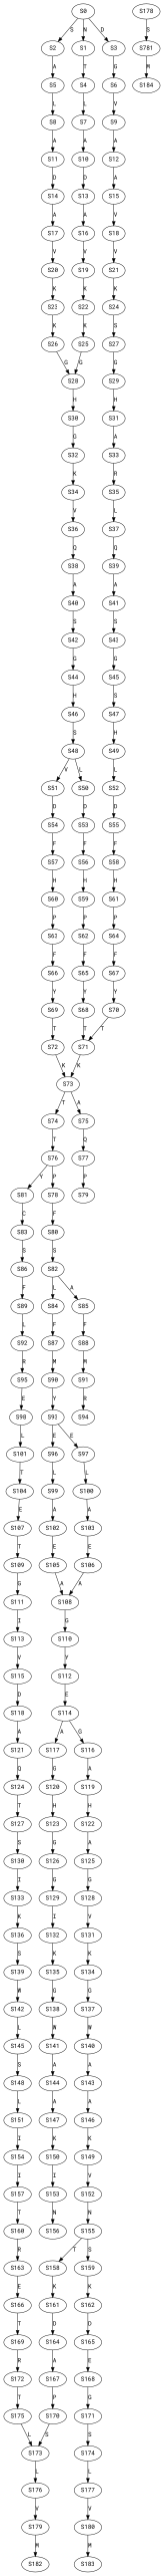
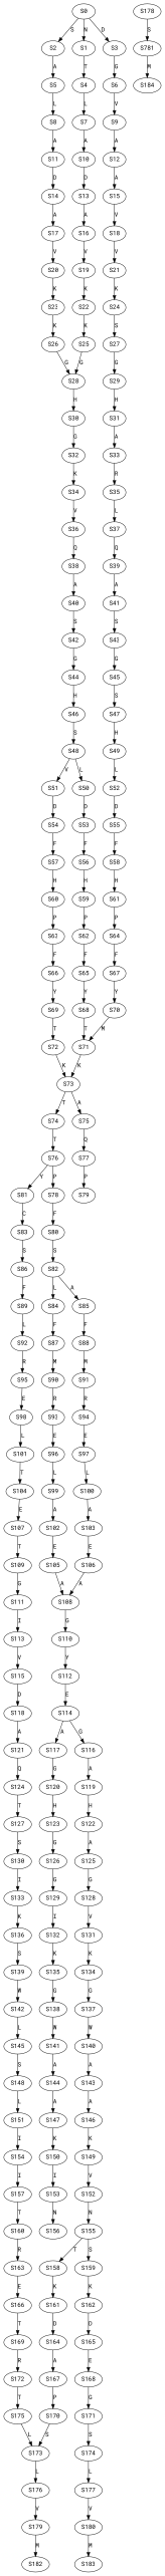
  strict digraph {
    fontname="Roboto Mono"
    node [fontname="Roboto Mono"]
    edge [fontname="Roboto Mono"]
    S0
    S1
    S2
    S3
    S4
    S5
    S6
    S7
    S8
    S9
    S10
    S11
    S12
    S13
    S14
    S15
    S16
    S17
    S18
    S19
    S20
    S21
    S22
    S23
    S24
    S25
    S26
    S27
    S28
    S29
    S30
    S31
    S32
    S33
    S34
    S35
    S36
    S37
    S38
    S39
    S40
    S41
    S42
    S43
    S44
    S45
    S46
    S47
    S48
    S49
    S50
    S51
    S52
    S53
    S54
    S55
    S56
    S57
    S58
    S59
    S60
    S61
    S62
    S63
    S64
    S65
    S66
    S67
    S68
    S69
    S70
    S71
    S72
    S73
    S74
    S75
    S76
    S77
    S78
    S81
    S79
    S80
    S82
    S83
    S84
    S85
    S86
    S87
    S88
    S89
    S90
    S91
    S92
    S93
    S94
    S95
    S96
    S97
    S98
    S99
    S100
    S101
    S102
    S103
    S104
    S105
    S106
    S107
    S108
    S109
    S110
    S111
    S112
    S113
    S114
    S115
    S116
    S117
    S118
    S119
    S120
    S121
    S122
    S123
    S124
    S125
    S126
    S127
    S128
    S129
    S130
    S131
    S132
    S133
    S134
    S135
    S136
    S137
    S138
    S139
    S140
    S141
    S142
    S143
    S144
    S145
    S146
    S147
    S148
    S149
    S150
    S151
    S152
    S153
    S154
    S155
    S156
    S157
    S158
    S159
    S160
    S161
    S162
    S163
    S164
    S165
    S166
    S167
    S168
    S169
    S170
    S171
    S172
    S173
    S174
    S175
    S176
    S177
    S179
    S180
    n181 [label=S781]
    S178
    S182
    S183
    S184
    S0 -> S1 [label=N]
    S0 -> S2 [label=S]
    S0 -> S3 [label=D]
    S1 -> S4 [label=T]
    S2 -> S5 [label=A]
    S3 -> S6 [label=G]
    S4 -> S7 [label=L]
    S5 -> S8 [label=L]
    S6 -> S9 [label=V]
    S7 -> S10 [label=A]
    S8 -> S11 [label=A]
    S9 -> S12 [label=A]
    S10 -> S13 [label=D]
    S11 -> S14 [label=D]
    S12 -> S15 [label=A]
    S13 -> S16 [label=A]
    S14 -> S17 [label=A]
    S15 -> S18 [label=V]
    S16 -> S19 [label=V]
    S17 -> S20 [label=V]
    S18 -> S21 [label=V]
    S19 -> S22 [label=K]
    S20 -> S23 [label=K]
    S21 -> S24 [label=K]
    S22 -> S25 [label=K]
    S23 -> S26 [label=K]
    S24 -> S27 [label=S]
    S25 -> S28 [label=G]
    S26 -> S28 [label=G]
    S27 -> S29 [label=G]
    S28 -> S30 [label=H]
    S29 -> S31 [label=H]
    S30 -> S32 [label=G]
    S31 -> S33 [label=A]
    S32 -> S34 [label=K]
    S33 -> S35 [label=R]
    S34 -> S36 [label=V]
    S35 -> S37 [label=L]
    S36 -> S38 [label=Q]
    S37 -> S39 [label=Q]
    S38 -> S40 [label=A]
    S39 -> S41 [label=A]
    S40 -> S42 [label=S]
    S41 -> S43 [label=S]
    S42 -> S44 [label=G]
    S43 -> S45 [label=G]
    S44 -> S46 [label=H]
    S45 -> S47 [label=S]
    S46 -> S48 [label=S]
    S47 -> S49 [label=H]
    S48 -> S50 [label=L]
    S48 -> S51 [label=V]
    S49 -> S52 [label=L]
    S50 -> S53 [label=D]
    S51 -> S54 [label=D]
    S52 -> S55 [label=D]
    S53 -> S56 [label=F]
    S54 -> S57 [label=F]
    S55 -> S58 [label=F]
    S56 -> S59 [label=H]
    S57 -> S60 [label=H]
    S58 -> S61 [label=H]
    S59 -> S62 [label=P]
    S60 -> S63 [label=P]
    S61 -> S64 [label=P]
    S62 -> S65 [label=F]
    S63 -> S66 [label=F]
    S64 -> S67 [label=F]
    S65 -> S68 [label=Y]
    S66 -> S69 [label=Y]
    S67 -> S70 [label=Y]
    S68 -> S71 [label=T]
    S69 -> S72 [label=T]
-   S70 -> S71 [label=T]
+   S70 -> S71 [label=M]
    S71 -> S73 [label=K]
    S72 -> S73 [label=K]
    S73 -> S74 [label=T]
    S73 -> S75 [label=A]
    S74 -> S76 [label=T]
    S75 -> S77 [label=Q]
    S76 -> S78 [label=P]
    S76 -> S81 [label=Y]
    S77 -> S79 [label=P]
    S78 -> S80 [label=F]
    S81 -> S83 [label=C]
    S80 -> S82 [label=S]
    S82 -> S84 [label=L]
    S82 -> S85 [label=A]
    S83 -> S86 [label=S]
    S84 -> S87 [label=F]
    S85 -> S88 [label=F]
    S86 -> S89 [label=F]
    S87 -> S90 [label=M]
    S88 -> S91 [label=M]
    S89 -> S92 [label=L]
-   S90 -> S93 [label=Y]
+   S90 -> S93 [label=R]
    S91 -> S94 [label=R]
    S92 -> S95 [label=R]
    S93 -> S96 [label=E]
-   S93 -> S97 [label=E]
+   S94 -> S97 [label=E]
    S95 -> S98 [label=E]
    S96 -> S99 [label=L]
    S97 -> S100 [label=L]
    S98 -> S101 [label=L]
    S99 -> S102 [label=A]
    S100 -> S103 [label=A]
    S101 -> S104 [label=T]
    S102 -> S105 [label=E]
    S103 -> S106 [label=E]
    S104 -> S107 [label=E]
    S105 -> S108 [label=A]
    S106 -> S108 [label=A]
    S107 -> S109 [label=T]
    S108 -> S110 [label=G]
    S109 -> S111 [label=G]
    S110 -> S112 [label=Y]
    S111 -> S113 [label=I]
    S112 -> S114 [label=E]
    S113 -> S115 [label=V]
    S114 -> S116 [label=G]
    S114 -> S117 [label=A]
    S115 -> S118 [label=D]
    S116 -> S119 [label=A]
    S117 -> S120 [label=G]
    S118 -> S121 [label=A]
    S119 -> S122 [label=H]
    S120 -> S123 [label=H]
    S121 -> S124 [label=Q]
    S122 -> S125 [label=A]
    S123 -> S126 [label=G]
    S124 -> S127 [label=T]
    S125 -> S128 [label=G]
    S126 -> S129 [label=G]
    S127 -> S130 [label=S]
    S128 -> S131 [label=V]
    S129 -> S132 [label=I]
    S130 -> S133 [label=I]
    S131 -> S134 [label=K]
    S132 -> S135 [label=K]
    S133 -> S136 [label=K]
    S134 -> S137 [label=G]
    S135 -> S138 [label=G]
    S136 -> S139 [label=S]
    S137 -> S140 [label=W]
    S138 -> S141 [label=W]
    S139 -> S142 [label=W]
    S140 -> S143 [label=A]
    S141 -> S144 [label=A]
    S142 -> S145 [label=L]
    S143 -> S146 [label=A]
    S144 -> S147 [label=A]
    S145 -> S148 [label=S]
    S146 -> S149 [label=K]
    S147 -> S150 [label=K]
    S148 -> S151 [label=L]
    S149 -> S152 [label=V]
    S150 -> S153 [label=I]
    S151 -> S154 [label=I]
    S152 -> S155 [label=N]
    S153 -> S156 [label=N]
    S154 -> S157 [label=I]
    S155 -> S158 [label=T]
    S155 -> S159 [label=S]
    S157 -> S160 [label=T]
    S158 -> S161 [label=K]
    S159 -> S162 [label=K]
    S160 -> S163 [label=R]
    S161 -> S164 [label=D]
    S162 -> S165 [label=D]
    S163 -> S166 [label=E]
    S164 -> S167 [label=A]
    S165 -> S168 [label=E]
    S166 -> S169 [label=T]
    S167 -> S170 [label=P]
    S168 -> S171 [label=G]
    S169 -> S172 [label=R]
    S170 -> S173 [label=S]
    S171 -> S174 [label=S]
    S172 -> S175 [label=T]
    S173 -> S176 [label=L]
    S174 -> S177 [label=L]
    S175 -> S173 [label=L]
    S176 -> S179 [label=V]
    S177 -> S180 [label=V]
    S179 -> S182 [label=M]
    S180 -> S183 [label=M]
    n181 -> S184 [label=M]
    S178 -> n181 [label=S]
  }
